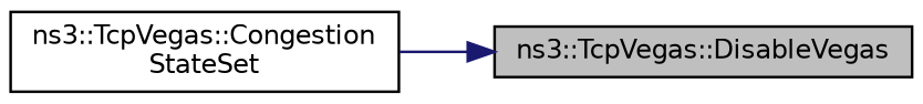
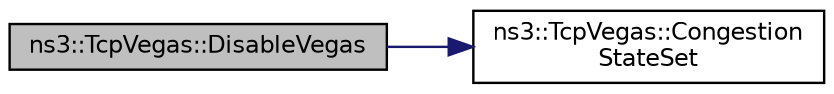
  digraph {
    rankdir=RL
    node [color=black fontname=Helvetica fontsize=10 shape=record style=filled]
    n1 [fillcolor=grey75 fontcolor=black height=0.2 label="ns3::TcpVegas::DisableVegas" width=0.4]
    n2 [fillcolor=white height=0.2 label="ns3::TcpVegas::Congestion\lStateSet" width=0.4]
-   n1 -> n2 [color=midnightblue dir=back fontname=Helvetica fontsize=10 labelfontname=Helvetica labelfontsize=10 style=solid]
+   n2 -> n1 [color=midnightblue dir=back fontname=Helvetica fontsize=10 labelfontname=Helvetica labelfontsize=10 style=solid]
  }
